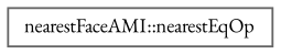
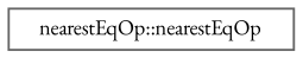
  digraph {
    rankdir=TB
    fontname="EB Garamond"
-   n1 [color=grey40 fillcolor=white fontname="EB Garamond" fontsize=10 height=0.2 label="nearestFaceAMI::nearestEqOp" shape=box style=filled width=0.4]
+   n1 [color=grey40 fillcolor=white fontname="EB Garamond" fontsize=10 height=0.2 label="nearestEqOp::nearestEqOp" shape=box style=filled width=0.4]
  }
